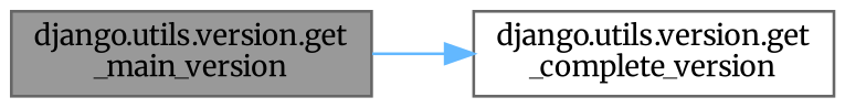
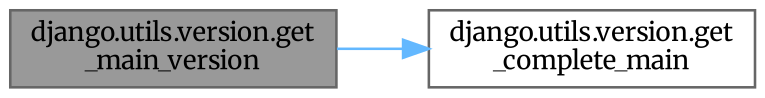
  digraph {
    rankdir=LR
    fontname=Merriweather
    node [fontname=Merriweather fontsize=10 shape=box style=filled]
    n1 [color=gray40 fillcolor=grey60 fontcolor=black height=0.2 label="django.utils.version.get\l_main_version" width=0.4]
-   n2 [color=grey40 fillcolor=white height=0.2 label="django.utils.version.get\l_complete_version" width=0.4]
+   n2 [color=grey40 fillcolor=white height=0.2 label="django.utils.version.get\l_complete_main" width=0.4]
    n1 -> n2 [color=steelblue1 fontname=Merriweather fontsize=10 labelfontname=Helvetica labelfontsize=10 style=solid]
  }
